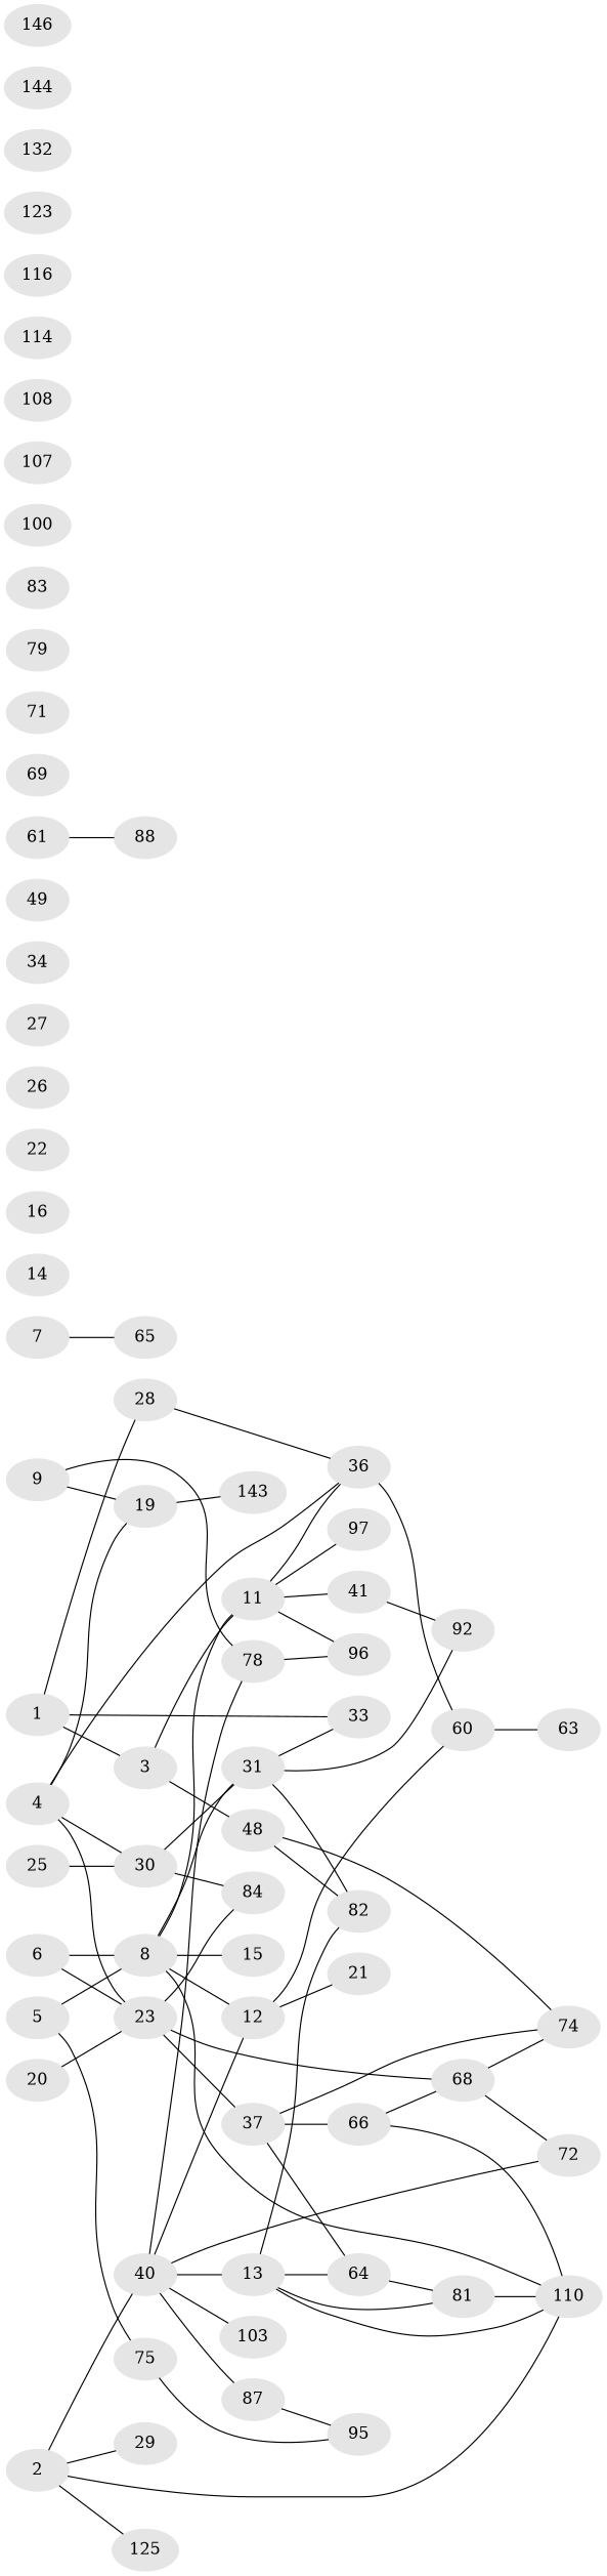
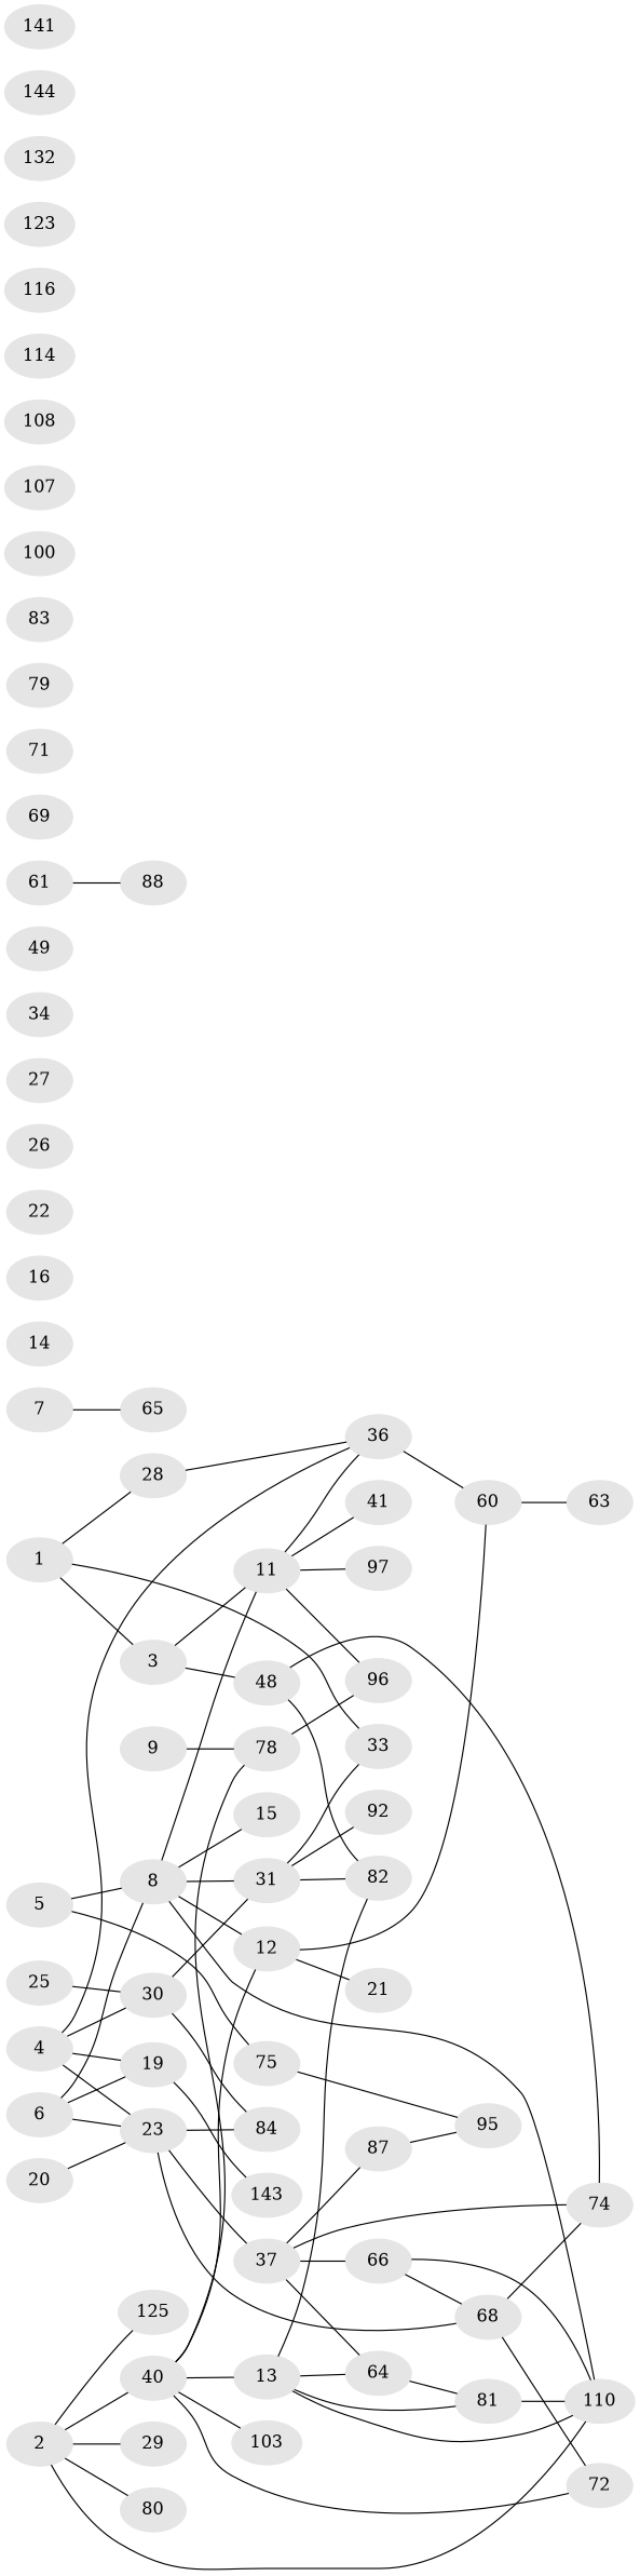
  graph {
    rankdir=LR
    node [color=gray90 style=filled]
    1 [super="+86"]
    3 [super="+133"]
    28 [super="+62"]
    33 [super="+38"]
    11 [super="+43+17"]
    48
    36 [super="+124+57"]
    2 [super="+44"]
    n9 [label=40 super="+99+52+42+98"]
    29 [super="+53+126+121"]
+   80
    110 [super="+117"]
    125
    12 [super="+47"]
    n15 [label=78]
    13 [super="+18+58+140"]
    72
    87
    103
    41
    96 [super="+106"]
    97
    82 [super="+136"]
    74
    4 [super="+46"]
    19 [super="+54"]
    23 [super="+35+76"]
    30 [super="+56+51"]
    143
    68 [super="+77+113"]
    37 [super="+90"]
    84
    31 [super="+91"]
    60
    5 [super="+127+105"]
    8 [super="+59+50+102+128+39"]
    75
    15
    95 [super="+119"]
    6 [super="+40+32+24+139+89"]
    7 [super="+122"]
    65
    21 [super="+130"]
    92 [super="+94"]
    9 [super="+45"]
    64 [super="+67+101"]
    81 [super="+138+109"]
    63 [super="+104"]
    14
    16
    20
    22
    66 [super="+93"]
    25
    26
    27
    34
    49
    61 [super="+137"]
    88
    69
    71
    79
    83
    100
    107
    108
    114
    116
    123
    132
    144
-   146
+   146 [label=141]
    1 -- 3
    1 -- 28
    1 -- 33
    3 -- 11
    3 -- 48
    28 -- 36
    11 -- 36
    11 -- 41
    11 -- 96
    11 -- 97
    48 -- 82
    48 -- 74
    36 -- 60
    2 -- n9
    2 -- 29
+   2 -- 80
    2 -- 110
    2 -- 125
    n9 -- 12
    n9 -- n15
    n9 -- 13
    n9 -- 72
-   n9 -- 87
+   37 -- 87
    n9 -- 103
    12 -- 60
    12 -- 21
    n15 -- 96
    13 -- 110
    13 -- 82
    13 -- 64
    13 -- 81
    87 -- 95
-   41 -- 92
    4 -- 36
    4 -- 19
    4 -- 23 [weight=2]
    4 -- 30
    19 -- 143
    23 -- 68
    23 -- 37
    23 -- 84
    30 -- 84
    30 -- 31
    68 -- 72
    68 -- 74
    37 -- 74
    37 -- 64
    37 -- 66
    31 -- 33
    31 -- 82
    31 -- 92
    60 -- 63
    5 -- 8
    5 -- 75
    8 -- 11 [weight=2]
    8 -- 110
    8 -- 12
    8 -- 31
    8 -- 15
    75 -- 95
-   9 -- 19
+   6 -- 19
    6 -- 23
    6 -- 8
    7 -- 65
    9 -- n15
    64 -- 81
    81 -- 110
    20 -- 23
    66 -- 110
    66 -- 68
    25 -- 30
    61 -- 88
  }
